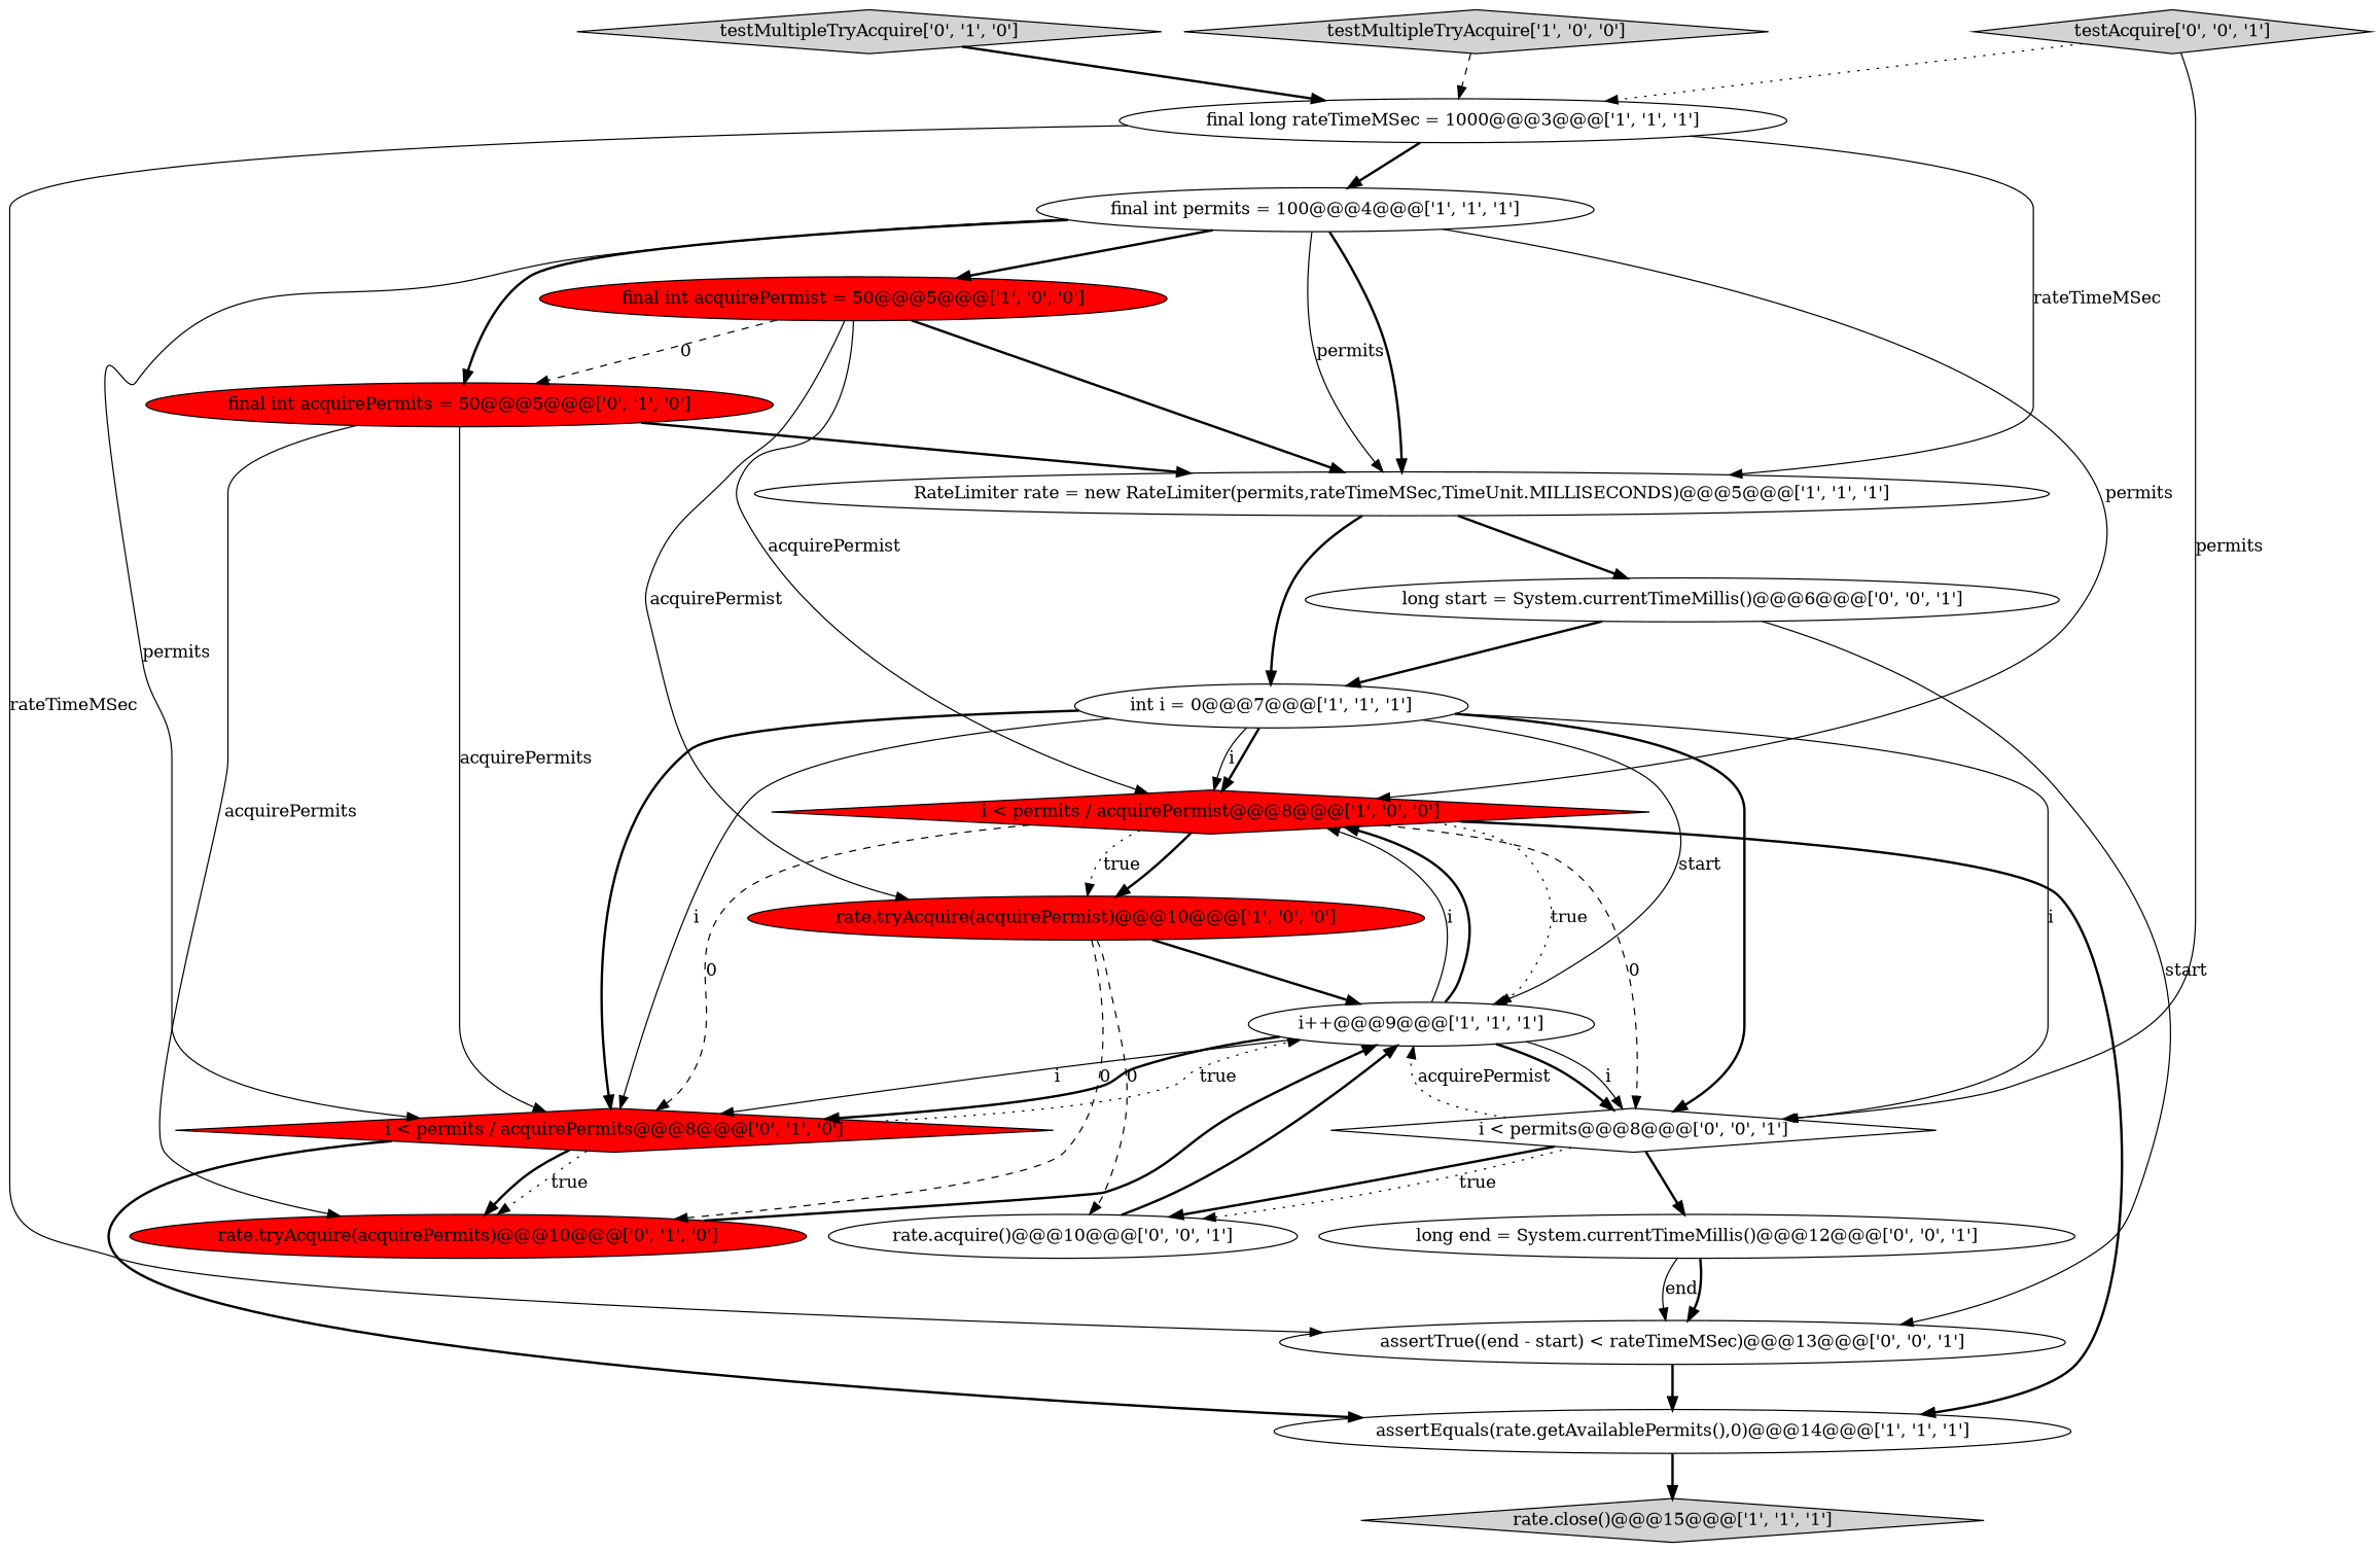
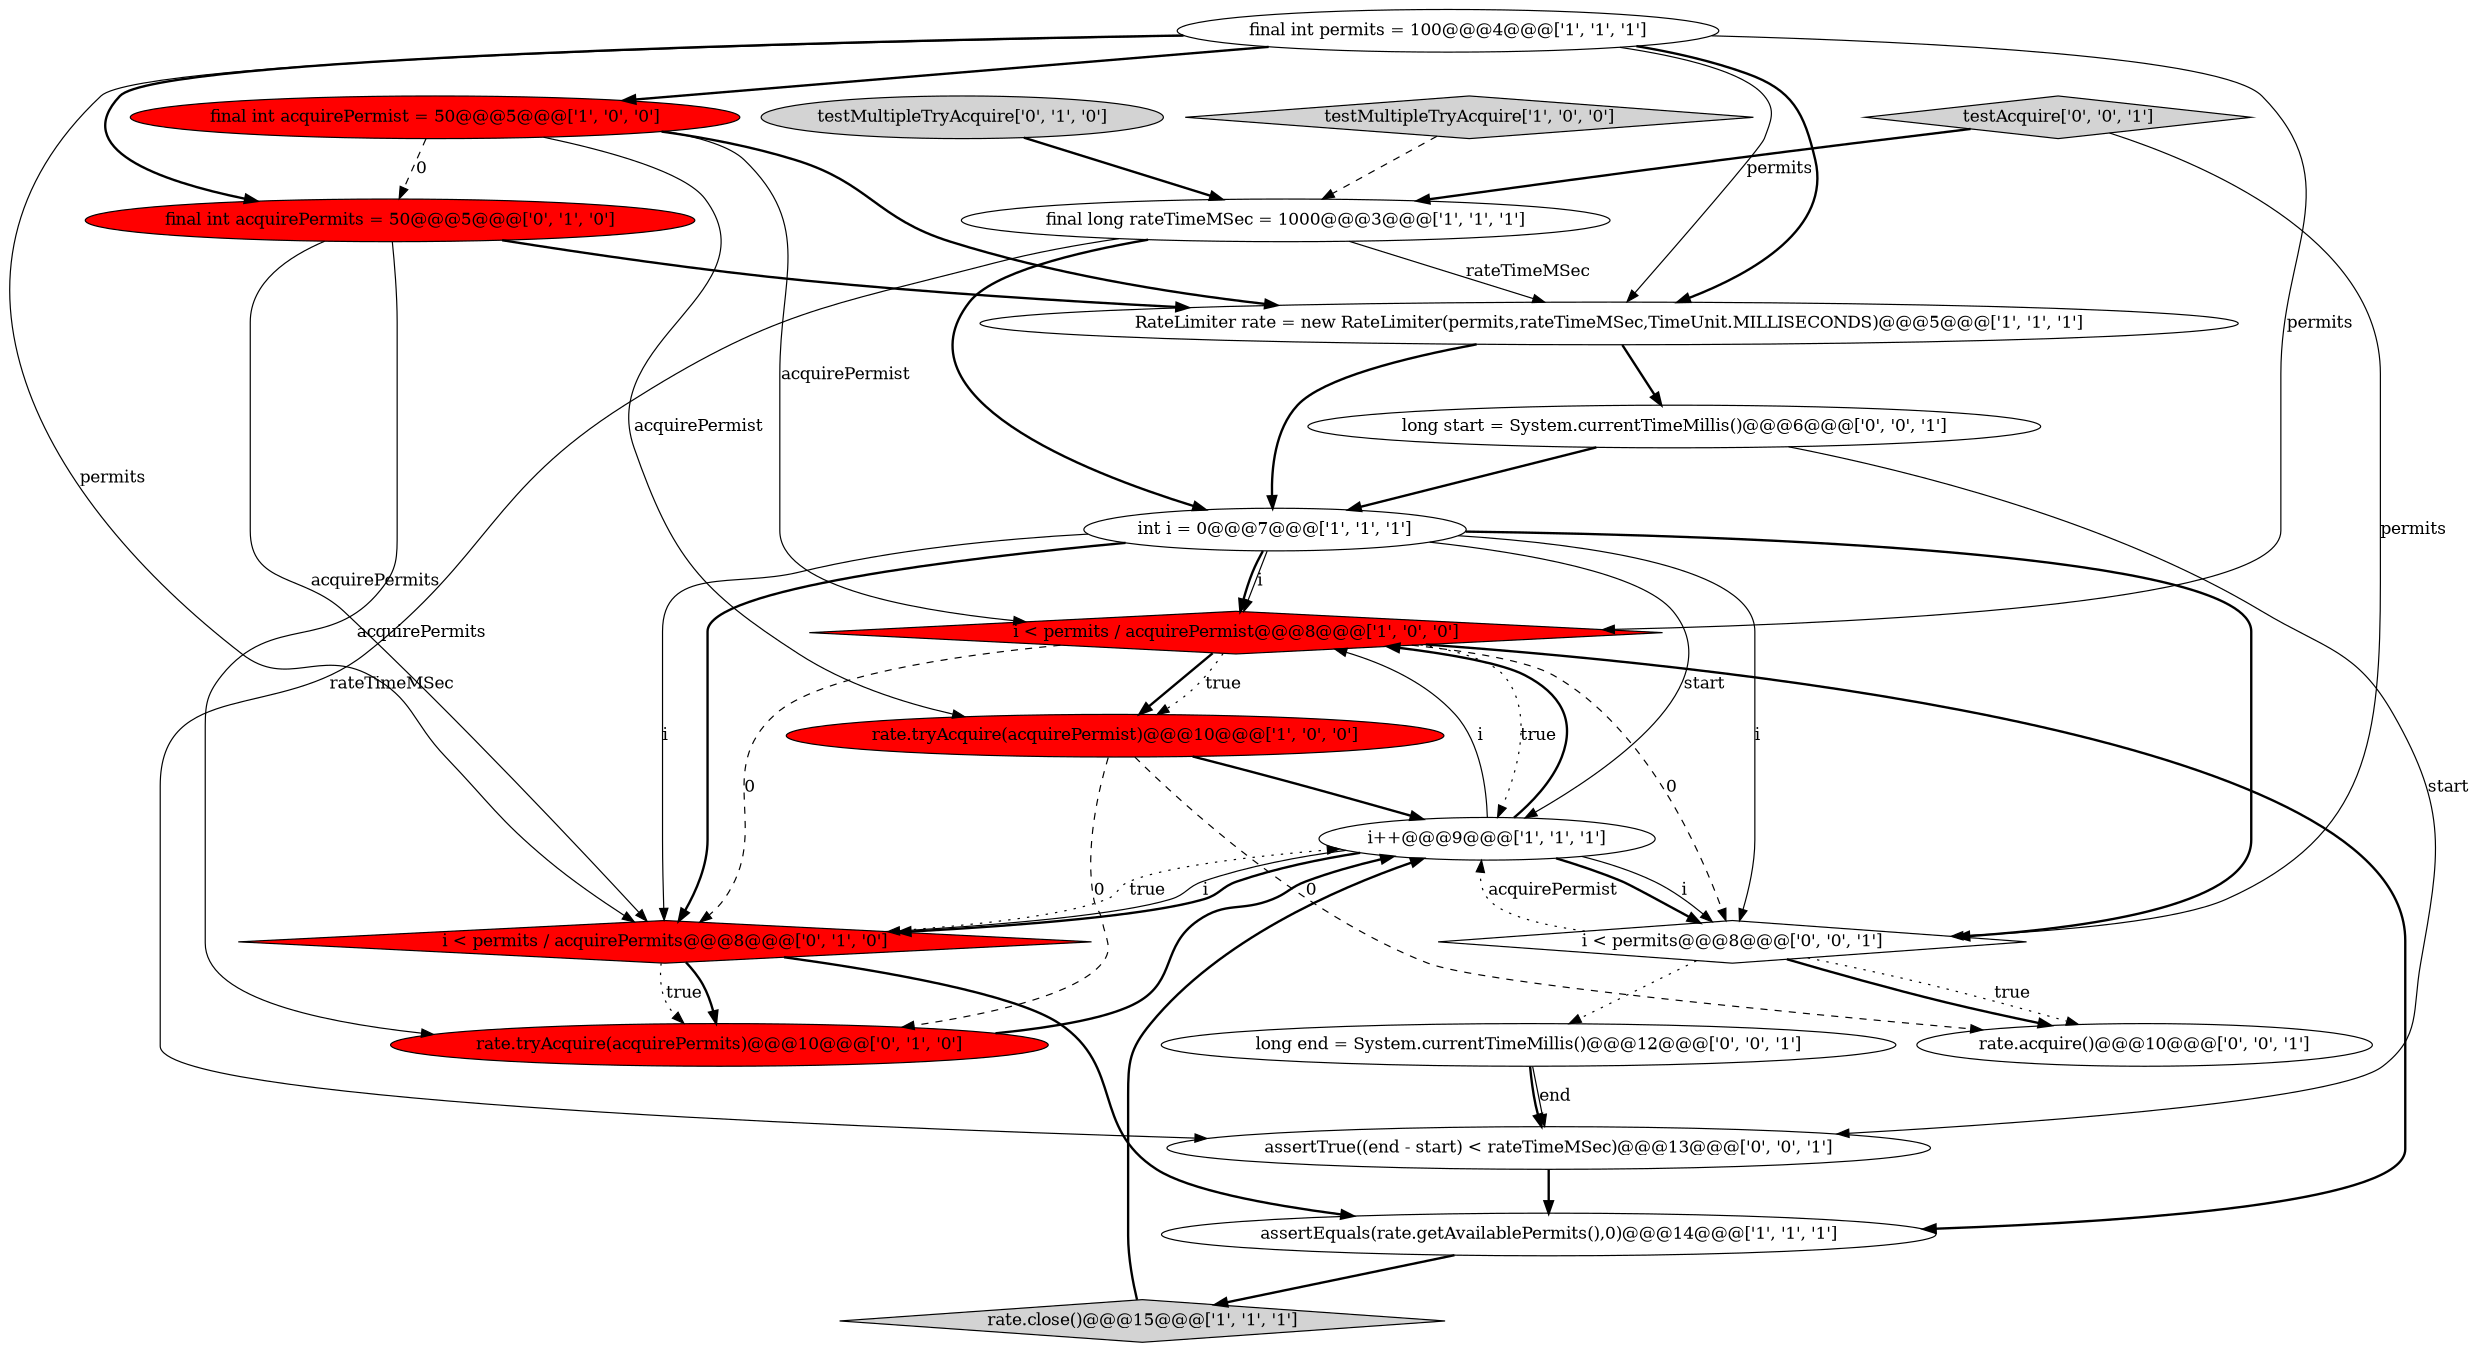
  digraph {
    node [fillcolor=white shape=ellipse style=filled]
    edge [style=bold]
    n1 [fillcolor=red label="final int acquirePermist = 50@@@5@@@['1', '0', '0']"]
    n2 [label="RateLimiter rate = new RateLimiter(permits,rateTimeMSec,TimeUnit.MILLISECONDS)@@@5@@@['1', '1', '1']"]
    n3 [fillcolor=red label="i < permits / acquirePermist@@@8@@@['1', '0', '0']" shape=diamond]
    n4 [fillcolor=red label="rate.tryAcquire(acquirePermist)@@@10@@@['1', '0', '0']"]
    n5 [fillcolor=red label="final int acquirePermits = 50@@@5@@@['0', '1', '0']"]
    n6 [label="int i = 0@@@7@@@['1', '1', '1']"]
    n7 [label="long start = System.currentTimeMillis()@@@6@@@['0', '0', '1']"]
    n8 [label="i++@@@9@@@['1', '1', '1']"]
    n9 [fillcolor=red label="i < permits / acquirePermits@@@8@@@['0', '1', '0']" shape=diamond]
    n10 [label="i < permits@@@8@@@['0', '0', '1']" shape=diamond]
    n11 [label="assertEquals(rate.getAvailablePermits(),0)@@@14@@@['1', '1', '1']"]
    n12 [fillcolor=red label="rate.tryAcquire(acquirePermits)@@@10@@@['0', '1', '0']"]
    n13 [label="rate.acquire()@@@10@@@['0', '0', '1']"]
    n14 [label="final long rateTimeMSec = 1000@@@3@@@['1', '1', '1']"]
    n15 [label="final int permits = 100@@@4@@@['1', '1', '1']"]
    n16 [label="assertTrue((end - start) < rateTimeMSec)@@@13@@@['0', '0', '1']"]
    n17 [label="long end = System.currentTimeMillis()@@@12@@@['0', '0', '1']"]
    n18 [fillcolor=lightgray label="rate.close()@@@15@@@['1', '1', '1']" shape=diamond]
    n19 [fillcolor=lightgray label="testMultipleTryAcquire['1', '0', '0']" shape=diamond]
    n20 [fillcolor=lightgray label="testAcquire['0', '0', '1']" shape=diamond]
-   n21 [fillcolor=lightgray label="testMultipleTryAcquire['0', '1', '0']" shape=diamond]
+   n21 [fillcolor=lightgray label="testMultipleTryAcquire['0', '1', '0']"]
    n1 -> n2
    n1 -> n3 [label=acquirePermist style=solid]
    n1 -> n4 [label=acquirePermist style=solid]
    n1 -> n5 [label=0 style=dashed]
    n2 -> n6
    n2 -> n7
    n3 -> n4
    n3 -> n4 [label=true style=dotted]
    n3 -> n8 [label=true style=dotted]
    n3 -> n9 [label=0 style=dashed]
    n3 -> n10 [label=0 style=dashed]
    n3 -> n11
    n4 -> n8
    n4 -> n12 [label=0 style=dashed]
    n4 -> n13 [label=0 style=dashed]
    n5 -> n2
    n5 -> n9 [label=acquirePermits style=solid]
    n5 -> n12 [label=acquirePermits style=solid]
    n6 -> n3 [label=i style=solid]
    n6 -> n3
    n6 -> n8 [label=start style=solid]
    n6 -> n9
    n6 -> n9 [label=i style=solid]
    n6 -> n10 [label=i style=solid]
    n6 -> n10
    n7 -> n6
    n7 -> n16 [label=start style=solid]
    n8 -> n3 [label=i style=solid]
    n8 -> n3
    n8 -> n9 [label=i style=solid]
    n8 -> n9
    n8 -> n10
    n8 -> n10 [label=i style=solid]
    n9 -> n8 [label=true style=dotted]
    n9 -> n11
    n9 -> n12 [label=true style=dotted]
    n9 -> n12
    n10 -> n8 [label=acquirePermist style=dotted]
    n10 -> n13
    n10 -> n13 [label=true style=dotted]
-   n10 -> n17
+   n10 -> n17 [style=dotted]
    n11 -> n18
    n12 -> n8
-   n13 -> n8
+   n18 -> n8
    n14 -> n2 [label=rateTimeMSec style=solid]
-   n14 -> n15
+   n14 -> n6
    n14 -> n16 [label=rateTimeMSec style=solid]
    n15 -> n1
    n15 -> n2 [label=permits style=solid]
    n15 -> n2
    n15 -> n3 [label=permits style=solid]
    n15 -> n5
    n15 -> n9 [label=permits style=solid]
    n16 -> n11
    n17 -> n16 [label=end style=solid]
    n17 -> n16
    n19 -> n14 [style=dashed]
    n20 -> n10 [label=permits style=solid]
-   n20 -> n14 [style=dotted]
+   n20 -> n14
    n21 -> n14
  }
